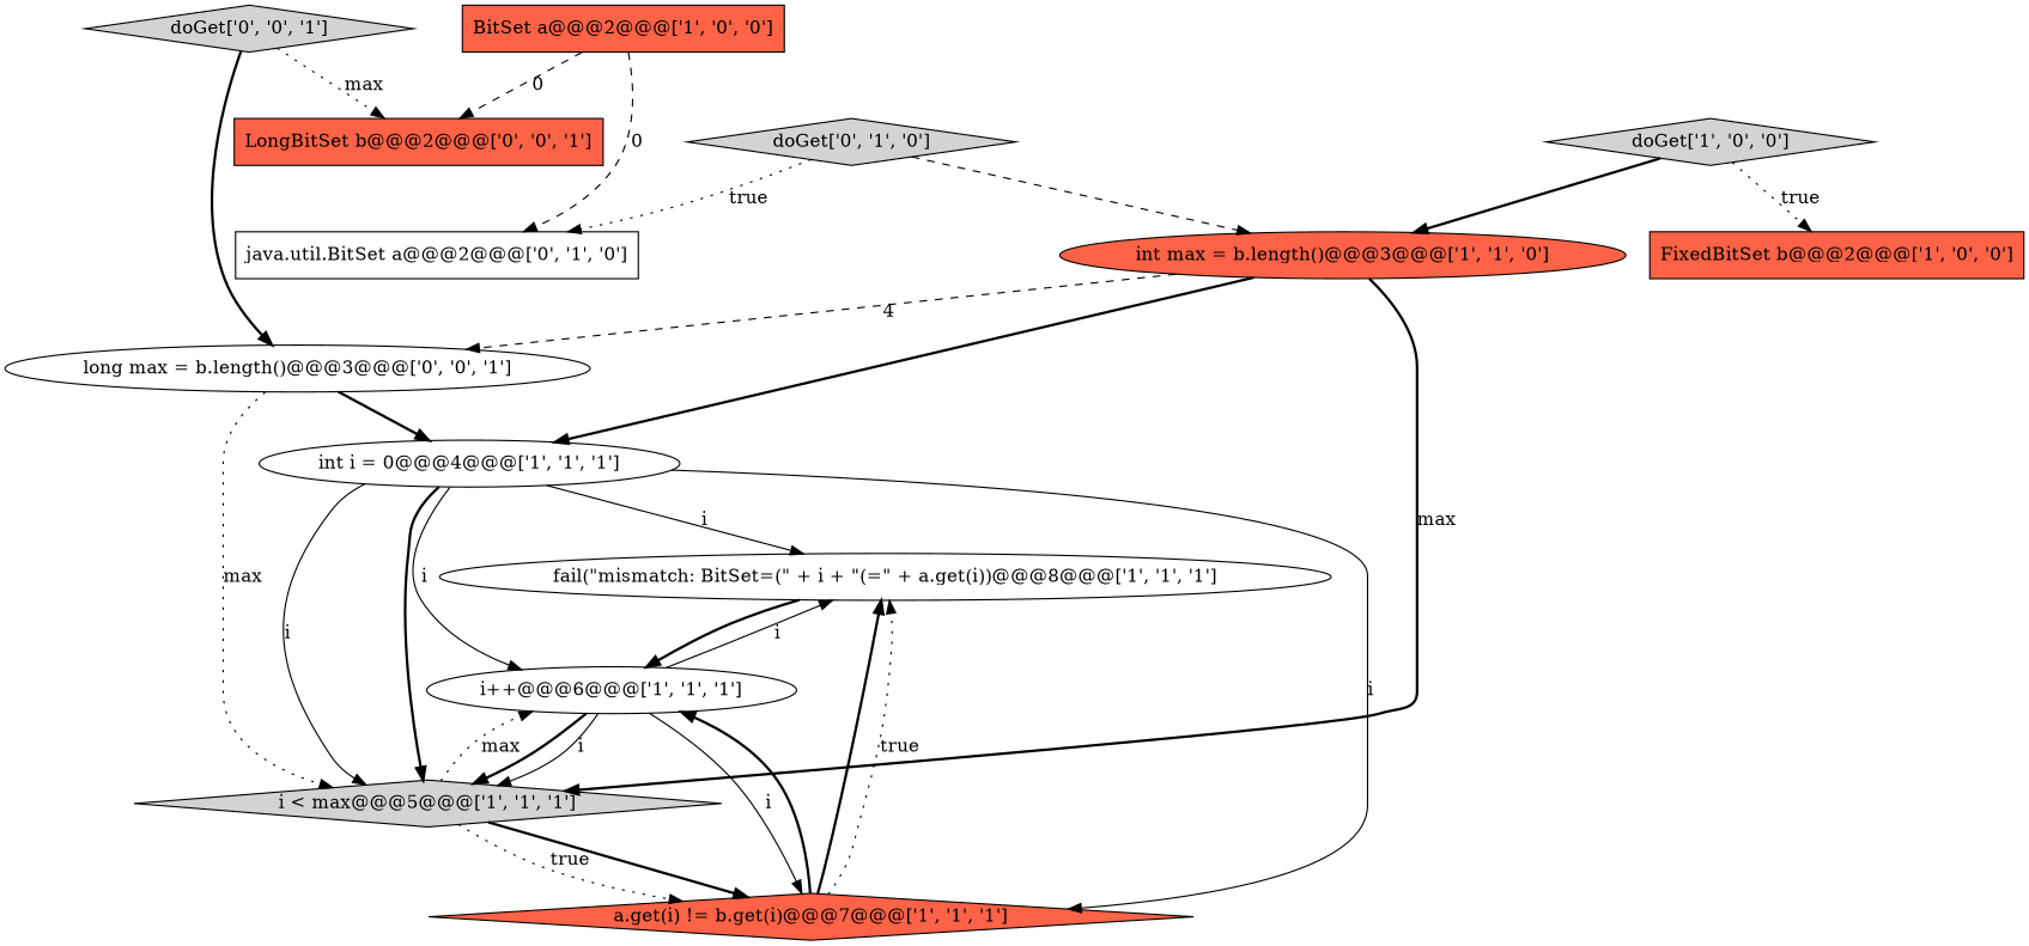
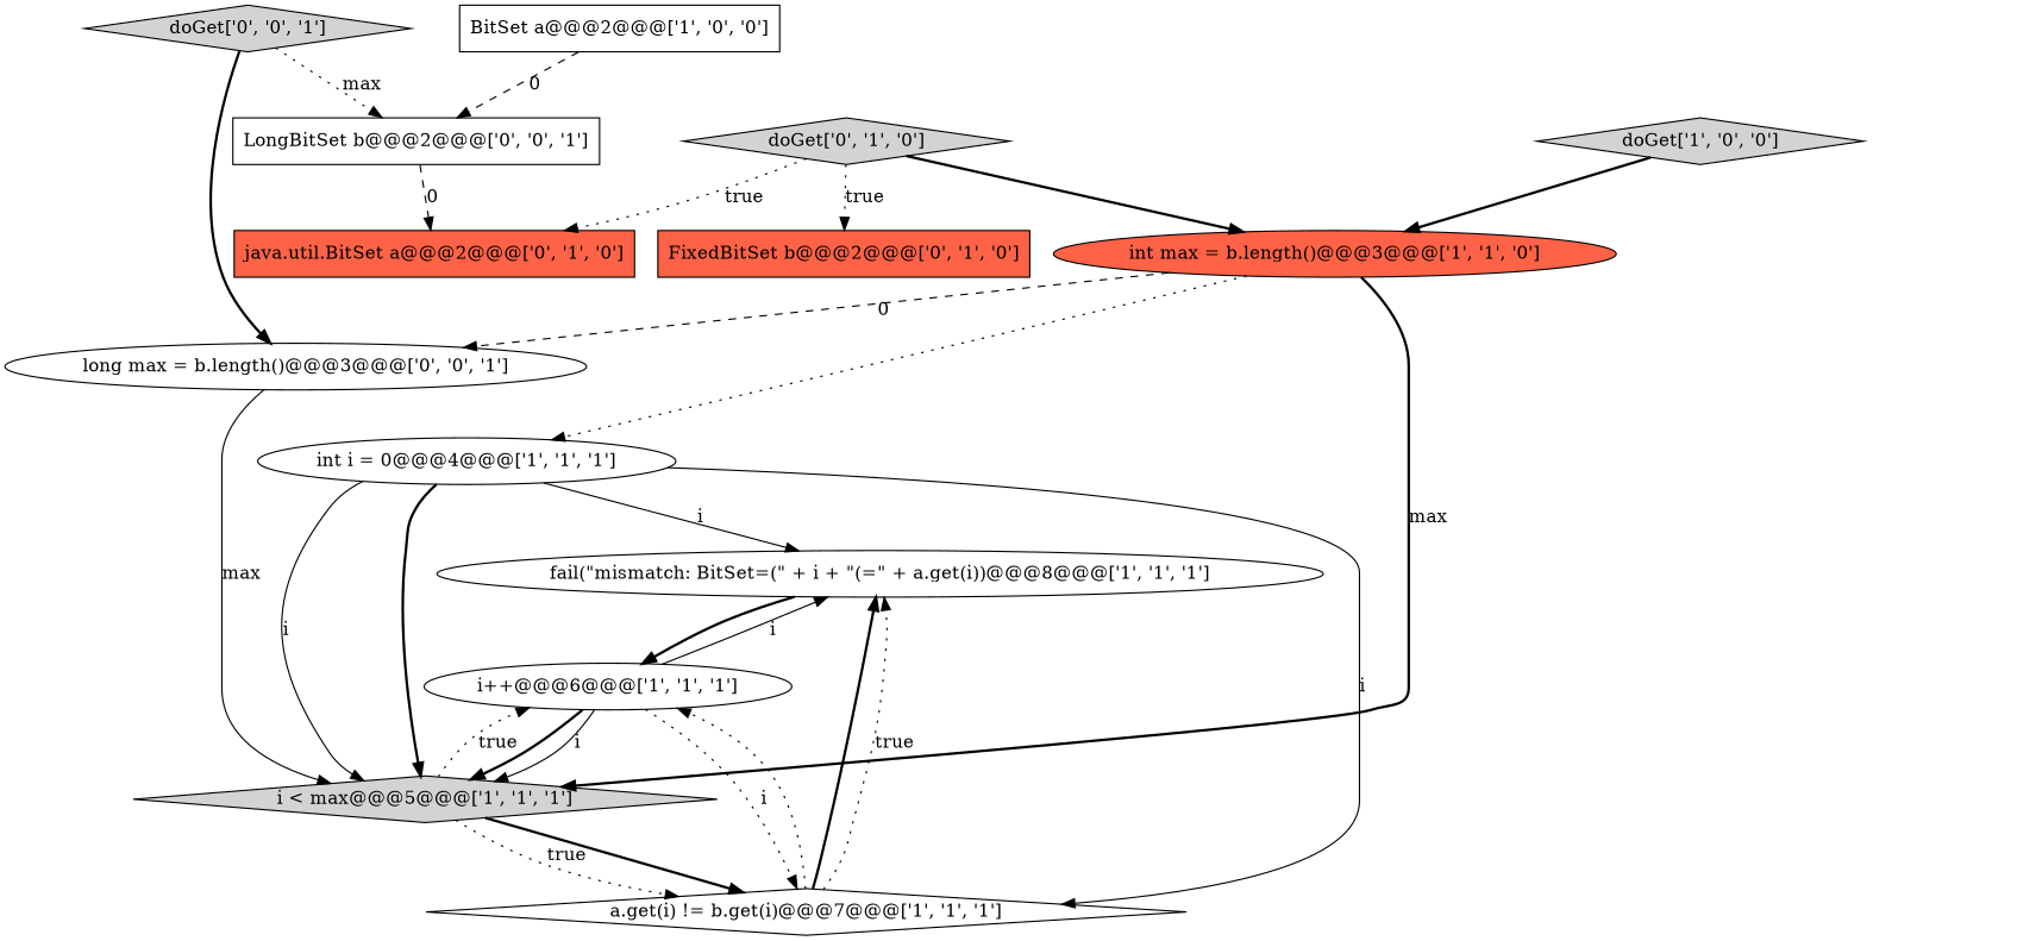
  digraph {
    node [fillcolor=tomato shape=ellipse style=filled]
    edge [style=bold]
    n1 [fillcolor=white label="fail(\"mismatch: BitSet=(\" + i + \"(=\" + a.get(i))@@@8@@@['1', '1', '1']"]
    n2 [fillcolor=white label="i++@@@6@@@['1', '1', '1']"]
    n3 [fillcolor=lightgray label="i < max@@@5@@@['1', '1', '1']" shape=diamond]
-   n4 [label="a.get(i) != b.get(i)@@@7@@@['1', '1', '1']" shape=diamond]
-   n5 [label="BitSet a@@@2@@@['1', '0', '0']" shape=box]
-   n6 [label="LongBitSet b@@@2@@@['0', '0', '1']" shape=box]
-   n7 [fillcolor=white label="java.util.BitSet a@@@2@@@['0', '1', '0']" shape=box]
-   n9 [label="FixedBitSet b@@@2@@@['1', '0', '0']" shape=box]
+   n4 [fillcolor=white label="a.get(i) != b.get(i)@@@7@@@['1', '1', '1']" shape=diamond]
+   n5 [fillcolor=white label="BitSet a@@@2@@@['1', '0', '0']" shape=box]
+   n6 [fillcolor=white label="LongBitSet b@@@2@@@['0', '0', '1']" shape=box]
+   n7 [label="java.util.BitSet a@@@2@@@['0', '1', '0']" shape=box]
+   n8 [label="FixedBitSet b@@@2@@@['0', '1', '0']" shape=box]
    n10 [fillcolor=lightgray label="doGet['1', '0', '0']" shape=diamond]
    n11 [label="int max = b.length()@@@3@@@['1', '1', '0']"]
    n12 [fillcolor=white label="long max = b.length()@@@3@@@['0', '0', '1']"]
    n13 [fillcolor=white label="int i = 0@@@4@@@['1', '1', '1']"]
    n14 [fillcolor=lightgray label="doGet['0', '1', '0']" shape=diamond]
    n15 [fillcolor=lightgray label="doGet['0', '0', '1']" shape=diamond]
    n1 -> n2
    n2 -> n1 [label=i style=solid]
    n2 -> n3
    n2 -> n3 [label=i style=solid]
-   n2 -> n4 [label=i style=solid]
-   n3 -> n2 [label=max style=dotted]
+   n2 -> n4 [label=i style=dotted]
+   n3 -> n2 [label=true style=dotted]
    n3 -> n4
    n3 -> n4 [label=true style=dotted]
    n4 -> n1
    n4 -> n1 [label=true style=dotted]
-   n4 -> n2
+   n4 -> n2 [style=dotted]
    n5 -> n6 [label=0 style=dashed]
-   n5 -> n7 [label=0 style=dashed]
-   n10 -> n9 [label=true style=dotted]
+   n6 -> n7 [label=0 style=dashed]
    n10 -> n11
    n11 -> n3 [label=max]
-   n11 -> n12 [label=4 style=dashed]
-   n11 -> n13
-   n12 -> n3 [label=max style=dotted]
-   n12 -> n13
+   n11 -> n12 [label=0 style=dashed]
+   n11 -> n13 [style=dotted]
+   n12 -> n3 [label=max style=solid]
    n13 -> n1 [label=i style=solid]
-   n13 -> n2 [label=i style=solid]
    n13 -> n3 [label=i style=solid]
    n13 -> n3
    n13 -> n4 [label=i style=solid]
    n14 -> n7 [label=true style=dotted]
-   n14 -> n11 [style=dashed]
+   n14 -> n8 [label=true style=dotted]
+   n14 -> n11
    n15 -> n6 [label=max style=dotted]
    n15 -> n12
  }
